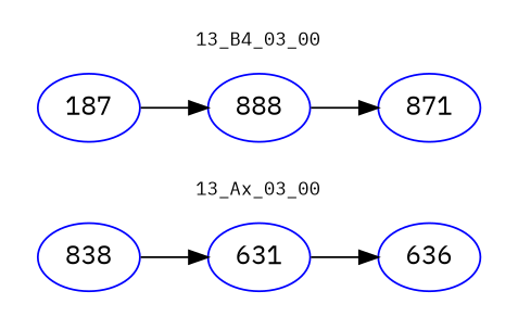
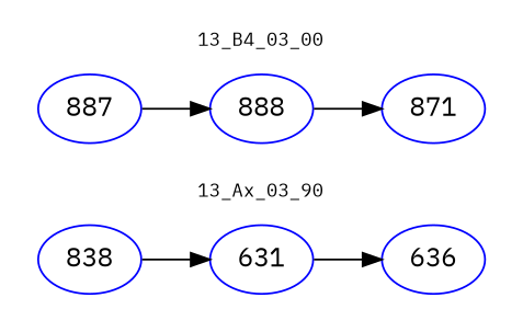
  digraph {
    fontname="IBM Plex Mono"
    rankdir=LR
    node [color=blue fontname="IBM Plex Mono"]
    edge [color=black fontname="IBM Plex Mono"]
    n1 [label=838]
    n2 [label=631]
    n3 [label=636]
-   n4 [label=187]
+   n4 [label=887]
    n5 [label=888]
    n6 [label=871]
    subgraph cluster_1 {
      color=white
      fontsize=10
-     label="13_Ax_03_00"
+     label="13_Ax_03_90"
      n1
      n2
      n3
    }
    subgraph cluster_2 {
      color=white
      fontsize=10
      label="13_B4_03_00"
      n4
      n5
      n6
    }
    n1 -> n2
    n2 -> n3
    n4 -> n5
    n5 -> n6
  }
